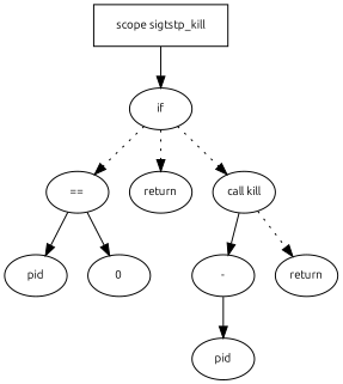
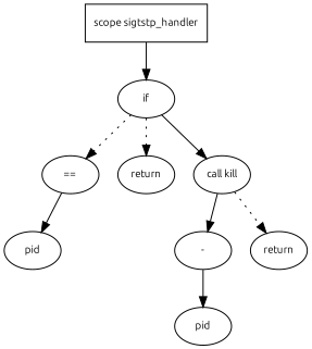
  digraph {
    fontname=Ubuntu
    fontsize=10
    node [fontname=Ubuntu fontsize=10 shape=ellipse]
    edge [fontname=Ubuntu fontsize=10]
-   n1 [label="scope sigtstp_kill" shape=box]
+   n1 [label="scope sigtstp_handler" shape=box]
    n2 [label=if]
    n3 [label="=="]
    n4 [label=return]
    n5 [label="call kill"]
    n6 [label=pid]
-   n7 [label=0]
    n8 [label="-"]
    n9 [label=return]
    n10 [label=pid]
    n1 -> n2 [style=solid]
    n2 -> n3 [style=dotted]
    n2 -> n4 [style=dotted]
-   n2 -> n5 [style=dotted]
+   n2 -> n5 [style=solid]
    n3 -> n6
-   n3 -> n7
    n5 -> n8
    n5 -> n9 [style=dotted]
    n8 -> n10
  }
